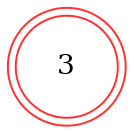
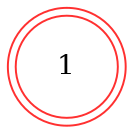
  digraph {
-   1 [color=firebrick1 shape=doublecircle label=3]
+   1 [color=firebrick1 shape=doublecircle]
  }
